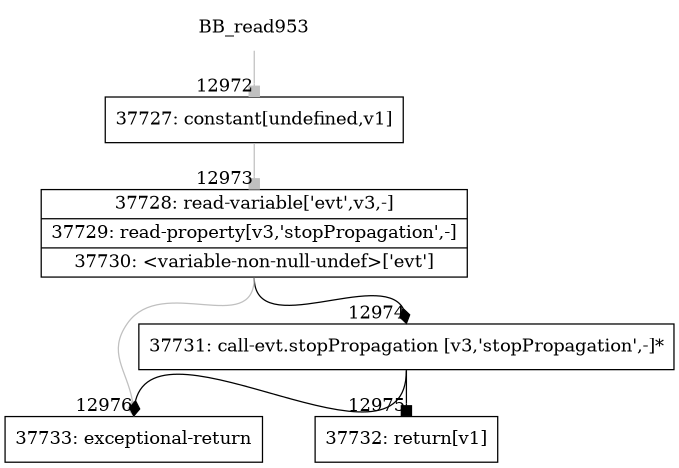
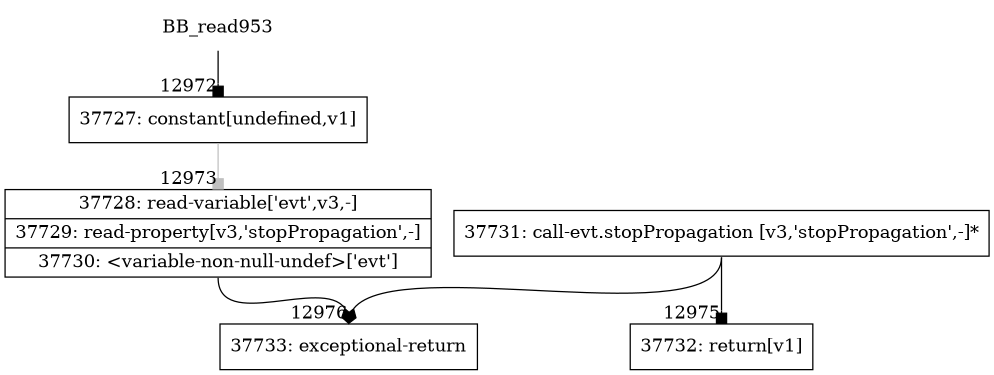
  digraph {
    rankdir=TD
    node [shape=record]
    edge [arrowhead=box headport=n tailport=s]
    n1 [label=BB_read953 shape=none]
    n2 [label="{37727: constant[undefined,v1]}"]
    n3 [label="{37728: read-variable['evt',v3,-]|37729: read-property[v3,'stopPropagation',-]|37730: \<variable-non-null-undef\>['evt']}"]
    n4 [label="{37731: call-evt.stopPropagation [v3,'stopPropagation',-]*}"]
    n5 [label="{37733: exceptional-return}"]
    n6 [label="{37732: return[v1]}"]
-   n1 -> n2 [headlabel="    12972" color=gray]
+   n1 -> n2 [headlabel="    12972"]
    n2 -> n3 [color=gray headlabel="      12973"]
-   n3 -> n4 [arrowhead=diamond headlabel="      12974"]
-   n3 -> n5 [arrowhead=diamond color=gray headlabel="      12976"]
+   n3 -> n5 [arrowhead=diamond color=black headlabel="      12976"]
    n4 -> n5 [arrowhead=diamond color=black]
    n4 -> n6 [headlabel="      12975"]
  }
